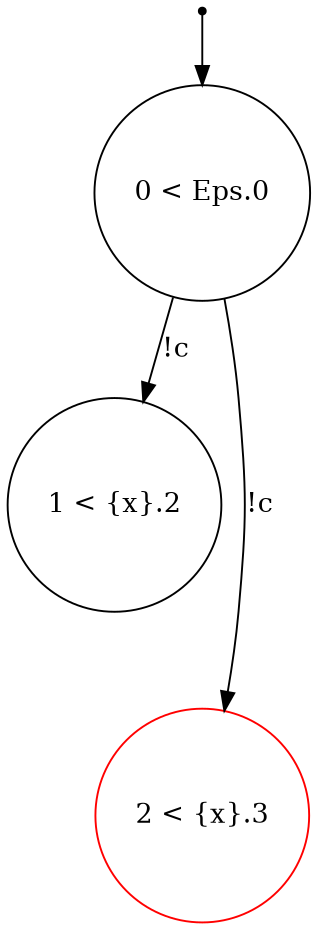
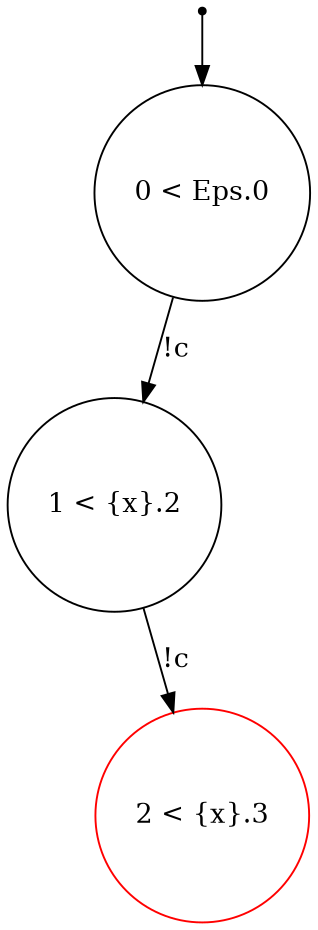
  digraph {
    node [shape=circle]
    ENTRY [shape=point]
    n2 [label="0 < Eps.0\n"]
    n3 [label="1 < {x}.2\n"]
    n4 [color=red label="2 < {x}.3\n"]
    ENTRY -> n2
    n2 -> n3 [label="!c"]
-   n2 -> n4 [label="!c"]
+   n3 -> n4 [label="!c"]
  }
